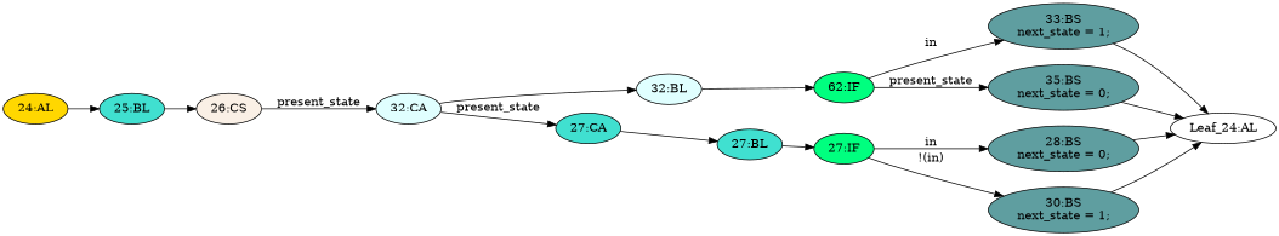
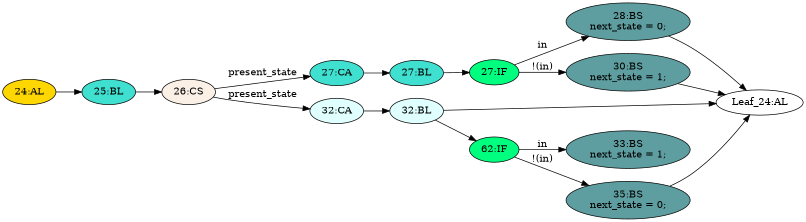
  strict digraph {
    rankdir=LR
    node [fillcolor=cadetblue statements="[]" style=filled typ=BlockingSubstitution]
    edge [cond="[]" lineno=None]
    n1 [ast="<pyverilog.vparser.ast.BlockingSubstitution object at 0x7fc77528b0d0>" label="28:BS\nnext_state = 0;" statements="[<pyverilog.vparser.ast.BlockingSubstitution object at 0x7fc77528b0d0>]"]
    n2 [def_var="['next_state']" label="Leaf_24:AL" fillcolor="" statements="" style="" typ=""]
    n3 [ast="<pyverilog.vparser.ast.Block object at 0x7fc77528b910>" fillcolor=lightcyan label="32:BL" typ=Block]
    n4 [ast="<pyverilog.vparser.ast.IfStatement object at 0x7fc77528b710>" fillcolor=springgreen label="62:IF" typ=IfStatement]
    n5 [ast="<pyverilog.vparser.ast.BlockingSubstitution object at 0x7fc77528b5d0>" label="33:BS\nnext_state = 1;" statements="[<pyverilog.vparser.ast.BlockingSubstitution object at 0x7fc77528b5d0>]"]
    n6 [ast="<pyverilog.vparser.ast.BlockingSubstitution object at 0x7fc77528b750>" label="35:BS\nnext_state = 0;" statements="[<pyverilog.vparser.ast.BlockingSubstitution object at 0x7fc77528b750>]"]
    n7 [ast="<pyverilog.vparser.ast.IfStatement object at 0x7fc77528b390>" fillcolor=springgreen label="27:IF" typ=IfStatement]
    n8 [ast="<pyverilog.vparser.ast.BlockingSubstitution object at 0x7fc77528b410>" label="30:BS\nnext_state = 1;" statements="[<pyverilog.vparser.ast.BlockingSubstitution object at 0x7fc77528b410>]"]
    n9 [ast="<pyverilog.vparser.ast.Case object at 0x7fc77528ba50>" fillcolor=turquoise label="27:CA" typ=Case]
    n10 [ast="<pyverilog.vparser.ast.Block object at 0x7fc77528b8d0>" fillcolor=turquoise label="27:BL" typ=Block]
    n11 [ast="<pyverilog.vparser.ast.Case object at 0x7fc77528bb10>" fillcolor=lightcyan label="32:CA" typ=Case]
    n12 [ast="<pyverilog.vparser.ast.CaseStatement object at 0x7fc77528b950>" fillcolor=linen label="26:CS" typ=CaseStatement]
    n13 [ast="<pyverilog.vparser.ast.Always object at 0x7fc77528bc10>" clk_sens=False fillcolor=gold label="24:AL" sens="['present_state', 'in']" typ=Always use_var="['present_state', 'in']"]
    n14 [ast="<pyverilog.vparser.ast.Block object at 0x7fc77528bdd0>" fillcolor=turquoise label="25:BL" typ=Block]
    n1 -> n2
    n3 -> n4
    n4 -> n5 [cond="['in']" label=in lineno=32]
-   n4 -> n6 [cond="['in']" label=present_state lineno=32]
-   n5 -> n2
+   n4 -> n6 [cond="['in']" label="!(in)" lineno=32]
+   n3 -> n2
    n6 -> n2
    n7 -> n1 [cond="['in']" label=in lineno=27]
    n7 -> n8 [cond="['in']" label="!(in)" lineno=27]
    n8 -> n2
    n9 -> n10
    n10 -> n7
    n11 -> n3
-   n11 -> n9 [cond="['present_state']" label=present_state lineno=26]
+   n12 -> n9 [cond="['present_state']" label=present_state lineno=26]
    n12 -> n11 [cond="['present_state']" label=present_state lineno=26]
    n13 -> n14
    n14 -> n12
  }
